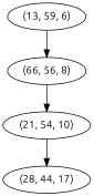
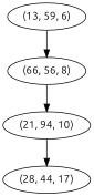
  digraph {
    fontname=Ubuntu
    node [fontname=Ubuntu]
    edge [fontname=Ubuntu]
    n1 [label="(66, 56, 8)"]
    "(13, 59, 6)"
-   "(21, 54, 10)"
+   "(21, 54, 10)" [label="(21, 94, 10)"]
    "(28, 44, 17)"
    n1 -> "(21, 54, 10)"
    "(13, 59, 6)" -> n1
    "(21, 54, 10)" -> "(28, 44, 17)"
  }
